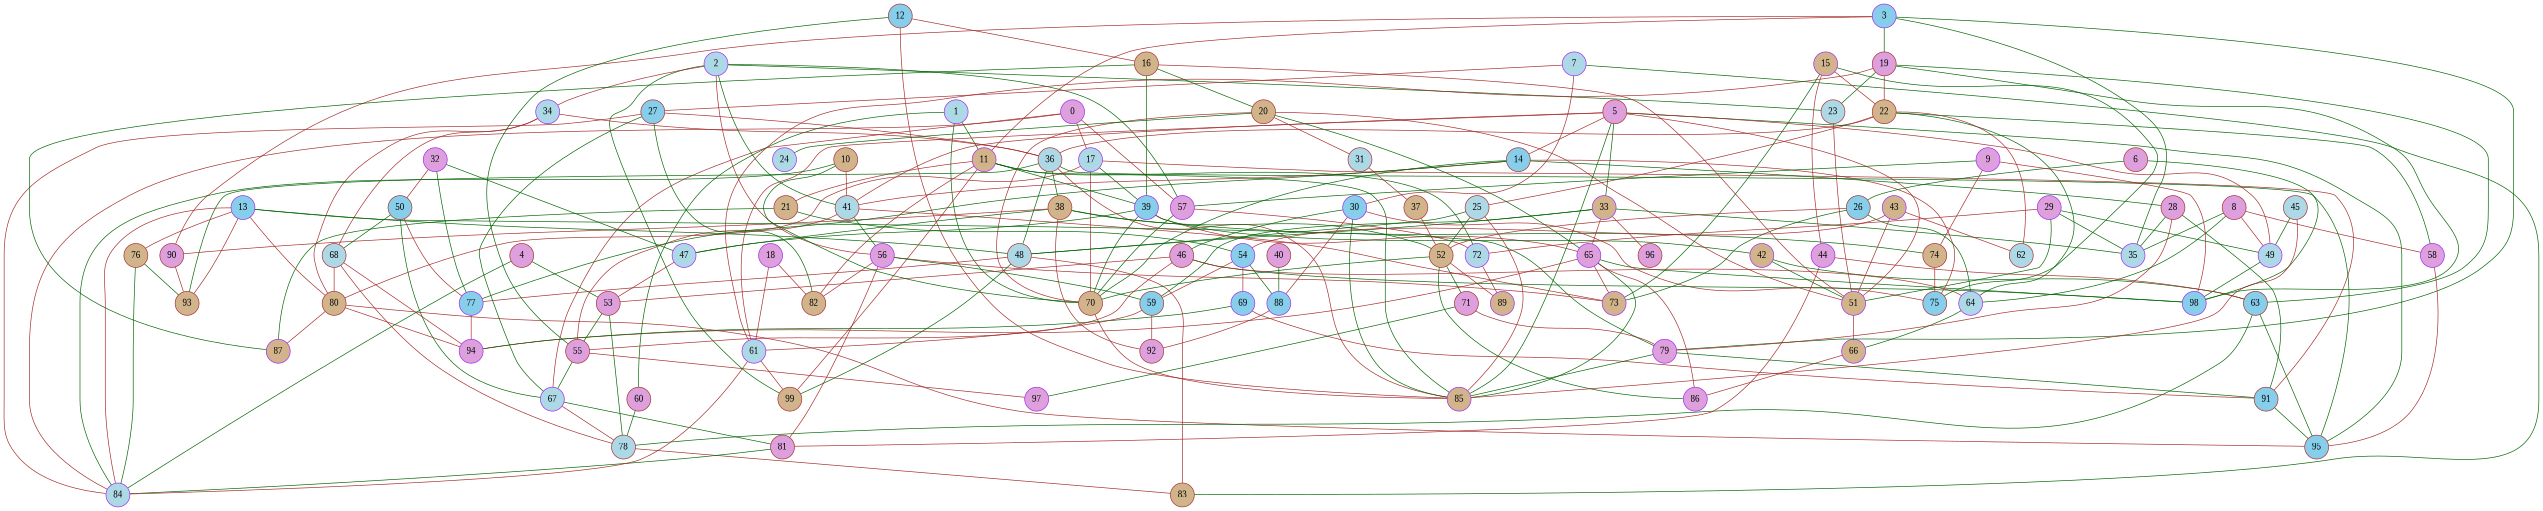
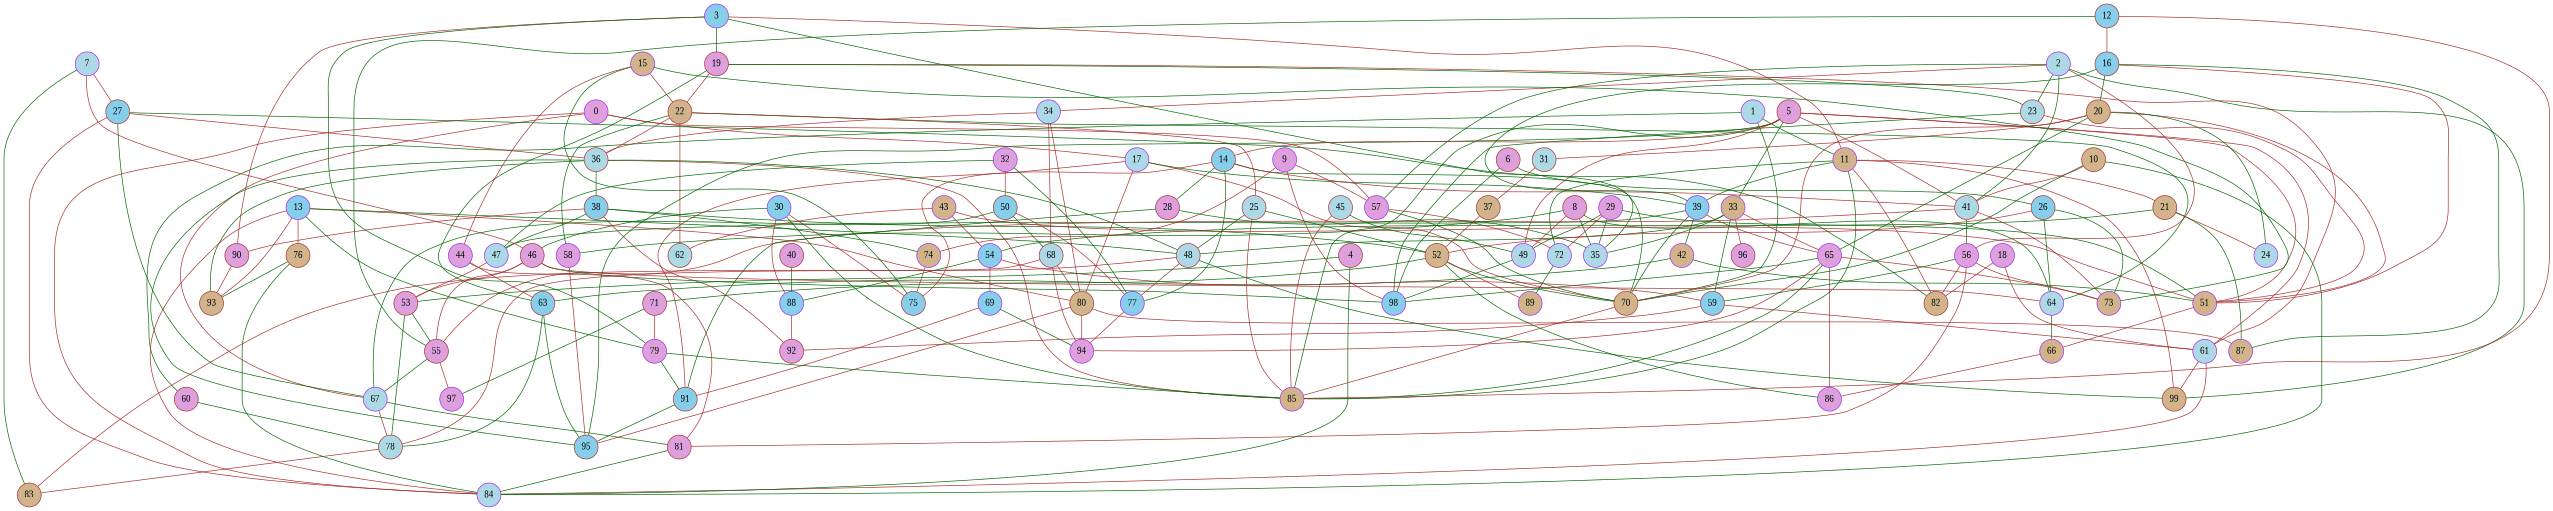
  graph {
    fontname="Liberation Serif"
    node [color=brown fillcolor=plum fixedsize=true fontname="Liberation Serif" shape=circle style=filled]
    edge [color=brown fontname="Liberation Serif"]
    0 [color=purple]
    17 [color=purple fillcolor=lightblue]
    67 [color=purple fillcolor=lightblue]
    84 [color=purple fillcolor=lightblue]
    57 [color=purple]
    80 [fillcolor=tan]
    70 [fillcolor=tan]
    39 [color=purple fillcolor=skyblue]
    91 [fillcolor=skyblue]
    78 [fillcolor=lightblue]
    81
    72 [color=purple fillcolor=lightblue]
    87 [color=purple fillcolor=tan]
    94 [color=purple]
    95 [fillcolor=skyblue]
    85 [color=purple fillcolor=tan]
    65 [color=purple]
    42 [color=purple fillcolor=tan]
    47 [color=purple fillcolor=lightblue]
    98 [color=purple fillcolor=skyblue]
    86 [color=purple]
    73 [color=purple fillcolor=tan]
    51 [color=purple fillcolor=tan]
    63 [fillcolor=skyblue]
    53
    66 [color=purple fillcolor=tan]
    83 [fillcolor=tan]
    55
    97 [color=purple]
    89 [color=purple fillcolor=tan]
    1 [color=purple fillcolor=lightblue]
    11 [color=purple fillcolor=tan]
    60
    82 [fillcolor=tan]
    99 [fillcolor=tan]
    21 [fillcolor=tan]
    54 [color=purple fillcolor=skyblue]
    24 [color=purple fillcolor=lightblue]
    69 [color=purple fillcolor=skyblue]
    88 [color=purple fillcolor=skyblue]
    59 [fillcolor=skyblue]
    92
    61 [color=purple fillcolor=lightblue]
    2 [color=purple fillcolor=lightblue]
    34 [color=purple fillcolor=lightblue]
    23 [fillcolor=lightblue]
    56 [color=purple]
    41 [fillcolor=lightblue]
    36 [fillcolor=lightblue]
    68 [fillcolor=lightblue]
    48 [fillcolor=lightblue]
-   38 [fillcolor=tan]
+   38 [fillcolor=skyblue]
    93 [fillcolor=tan]
    77 [color=purple fillcolor=skyblue]
    52 [fillcolor=tan]
-   74 [fillcolor=tan]
+   74 [color=purple fillcolor=tan]
    90
    71
    75 [fillcolor=skyblue]
    79 [color=purple]
    3 [color=purple fillcolor=skyblue]
    19
    35 [color=purple fillcolor=lightblue]
    22 [fillcolor=tan]
    64 [color=purple fillcolor=lightblue]
    25 [fillcolor=lightblue]
    58 [color=purple]
    62 [fillcolor=lightblue]
    4
    5
    33 [color=purple fillcolor=tan]
    49 [color=purple fillcolor=lightblue]
    14 [fillcolor=skyblue]
    96
    28
    6
    26 [fillcolor=skyblue]
    7 [color=purple fillcolor=lightblue]
    27 [fillcolor=skyblue]
    30 [color=purple fillcolor=skyblue]
    46
    8
    9 [color=purple]
    10 [fillcolor=tan]
    12 [fillcolor=skyblue]
-   16 [fillcolor=tan]
+   16 [fillcolor=skyblue]
    20 [fillcolor=tan]
    31 [fillcolor=lightblue]
    37 [fillcolor=tan]
    13 [color=purple fillcolor=skyblue]
    76 [fillcolor=tan]
    15 [color=purple fillcolor=tan]
    44 [color=purple]
    18 [color=purple]
    29 [color=purple]
    32 [color=purple]
    50 [fillcolor=skyblue]
    40
    43 [color=purple fillcolor=tan]
    45 [fillcolor=lightblue]
    0 -- 17
    0 -- 67
    0 -- 84
    0 -- 57
    17 -- 80
    17 -- 70
    17 -- 39 [color=darkgreen]
    17 -- 91
    67 -- 78
    67 -- 81 [color=darkgreen]
    57 -- 70 [color=darkgreen]
    57 -- 72
    80 -- 87
    80 -- 94
    80 -- 95
    70 -- 85
    39 -- 70 [color=darkgreen]
    39 -- 65
    39 -- 42 [color=darkgreen]
    39 -- 47 [color=darkgreen]
    91 -- 95 [color=darkgreen]
    78 -- 83
    81 -- 84 [color=darkgreen]
-   72 -- 89
+   72 -- 89 [color=darkgreen]
    65 -- 94
    65 -- 85 [color=darkgreen]
    65 -- 98 [color=darkgreen]
    65 -- 86
    65 -- 73
    42 -- 51 [color=darkgreen]
    42 -- 63 [color=darkgreen]
    47 -- 53
    51 -- 66
    63 -- 78 [color=darkgreen]
    63 -- 95 [color=darkgreen]
    53 -- 78 [color=darkgreen]
    53 -- 55 [color=darkgreen]
    66 -- 86
    55 -- 67 [color=darkgreen]
    55 -- 97
    1 -- 70 [color=darkgreen]
    1 -- 11 [color=darkgreen]
    1 -- 60 [color=darkgreen]
    11 -- 39 [color=darkgreen]
    11 -- 72 [color=darkgreen]
    11 -- 85 [color=darkgreen]
    11 -- 82
    11 -- 99
    11 -- 21
    60 -- 78 [color=darkgreen]
    21 -- 87 [color=darkgreen]
    21 -- 54 [color=darkgreen]
+   21 -- 24
    54 -- 69
    54 -- 88 [color=darkgreen]
    54 -- 59
    69 -- 91
    69 -- 94 [color=darkgreen]
    88 -- 92
    59 -- 92
    59 -- 61
    61 -- 84
    61 -- 99
    2 -- 57 [color=darkgreen]
    2 -- 99 [color=darkgreen]
    2 -- 34
    2 -- 23 [color=darkgreen]
    2 -- 56
    2 -- 41 [color=darkgreen]
    34 -- 80
    34 -- 36
    34 -- 68
-   19 -- 98 [color=darkgreen]
+   23 -- 98 [color=darkgreen]
    23 -- 51
    56 -- 81
    56 -- 73
    56 -- 82
    56 -- 59 [color=darkgreen]
    41 -- 73
    41 -- 55
    41 -- 56 [color=darkgreen]
    36 -- 95 [color=darkgreen]
    36 -- 85
    36 -- 48 [color=darkgreen]
    36 -- 38 [color=darkgreen]
    36 -- 93 [color=darkgreen]
    68 -- 80
    68 -- 78
    68 -- 94
    48 -- 83
    48 -- 99 [color=darkgreen]
    48 -- 77
    38 -- 47 [color=darkgreen]
    38 -- 92
    38 -- 52 [color=darkgreen]
    38 -- 74 [color=darkgreen]
    38 -- 90
    77 -- 94
    52 -- 70 [color=darkgreen]
    52 -- 86 [color=darkgreen]
    52 -- 89
    52 -- 71 [color=darkgreen]
    74 -- 75
    90 -- 93
    71 -- 97 [color=darkgreen]
    71 -- 79
    79 -- 91 [color=darkgreen]
    79 -- 85 [color=darkgreen]
    3 -- 11
    3 -- 90
    3 -- 79 [color=darkgreen]
    3 -- 19 [color=darkgreen]
    3 -- 35 [color=darkgreen]
    19 -- 63 [color=darkgreen]
    19 -- 61
    19 -- 23 [color=darkgreen]
    19 -- 22
    22 -- 36
    22 -- 64 [color=darkgreen]
    22 -- 25
    22 -- 58 [color=darkgreen]
    22 -- 62
    64 -- 66 [color=darkgreen]
    25 -- 85
    25 -- 48 [color=darkgreen]
    25 -- 52 [color=darkgreen]
    58 -- 95
    4 -- 84 [color=darkgreen]
    4 -- 53 [color=darkgreen]
    5 -- 95 [color=darkgreen]
    5 -- 85 [color=darkgreen]
    5 -- 51
    5 -- 61
    5 -- 41
    5 -- 33 [color=darkgreen]
    5 -- 49
    5 -- 14
    33 -- 65
    33 -- 59 [color=darkgreen]
    33 -- 48 [color=darkgreen]
    33 -- 35 [color=darkgreen]
    33 -- 96
    49 -- 98 [color=darkgreen]
    14 -- 70 [color=darkgreen]
    14 -- 41
    14 -- 77 [color=darkgreen]
    14 -- 75
    14 -- 28 [color=darkgreen]
    28 -- 91 [color=darkgreen]
-   28 -- 79
    28 -- 35 [color=darkgreen]
    6 -- 98 [color=darkgreen]
    6 -- 26 [color=darkgreen]
    26 -- 73 [color=darkgreen]
    26 -- 52
    26 -- 64 [color=darkgreen]
    7 -- 83 [color=darkgreen]
    7 -- 27
-   7 -- 30
+   7 -- 46
    27 -- 67 [color=darkgreen]
    27 -- 84
    27 -- 82 [color=darkgreen]
    27 -- 36
    30 -- 85 [color=darkgreen]
    30 -- 88
    30 -- 75
    30 -- 46 [color=darkgreen]
    46 -- 98 [color=darkgreen]
    46 -- 53
    46 -- 55
    46 -- 64
    8 -- 35 [color=darkgreen]
    8 -- 64 [color=darkgreen]
-   8 -- 58
+   8 -- 58 [color=darkgreen]
    8 -- 49
-   9 -- 57 [color=darkgreen]
+   9 -- 57
    9 -- 98
    9 -- 74
    10 -- 84 [color=darkgreen]
    10 -- 70 [color=darkgreen]
    10 -- 41
    12 -- 85
    12 -- 55 [color=darkgreen]
    12 -- 16
    16 -- 39 [color=darkgreen]
    16 -- 87 [color=darkgreen]
    16 -- 51
    16 -- 20 [color=darkgreen]
    20 -- 70
    20 -- 65 [color=darkgreen]
    20 -- 51
    20 -- 24 [color=darkgreen]
    20 -- 31
    31 -- 37
    37 -- 52
    13 -- 84
    13 -- 80
    13 -- 48 [color=darkgreen]
    13 -- 93
    13 -- 79 [color=darkgreen]
    13 -- 76
    76 -- 84 [color=darkgreen]
    76 -- 93 [color=darkgreen]
    15 -- 73 [color=darkgreen]
    15 -- 75 [color=darkgreen]
    15 -- 22
    15 -- 44
    44 -- 81
    44 -- 63
    18 -- 82
    18 -- 61
    29 -- 72
    29 -- 51 [color=darkgreen]
    29 -- 35 [color=darkgreen]
    29 -- 49 [color=darkgreen]
    32 -- 47 [color=darkgreen]
    32 -- 77 [color=darkgreen]
    32 -- 50
    50 -- 67 [color=darkgreen]
    50 -- 68 [color=darkgreen]
    50 -- 77
    40 -- 88 [color=darkgreen]
    43 -- 51
    43 -- 54
    43 -- 62
    45 -- 85
    45 -- 49 [color=darkgreen]
  }
